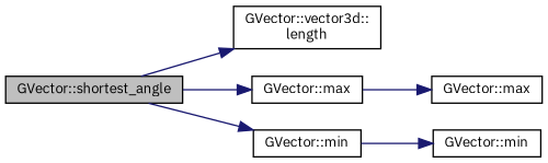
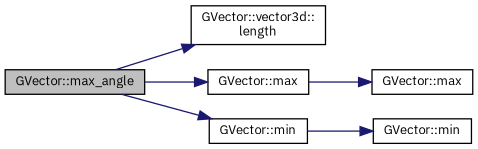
  digraph {
    fontname="IBM Plex Sans"
    rankdir=LR
    node [color=black fillcolor=white fontname="IBM Plex Sans" fontsize=10 shape=record style=filled]
    edge [color=midnightblue fontname="IBM Plex Sans" fontsize=10 labelfontname=Helvetica labelfontsize=10 style=solid]
-   n1 [fillcolor=grey75 fontcolor=black height=0.2 label="GVector::shortest_angle" width=0.4]
+   n1 [fillcolor=grey75 fontcolor=black height=0.2 label="GVector::max_angle" width=0.4]
    n2 [height=0.2 label="GVector::vector3d::\llength" width=0.4]
    n3 [height=0.2 label="GVector::max" width=0.4]
    n4 [height=0.2 label="GVector::min" width=0.4]
    n5 [height=0.2 label="GVector::max" width=0.4]
    n6 [height=0.2 label="GVector::min" width=0.4]
    n1 -> n2
    n1 -> n3
    n1 -> n4
    n3 -> n5
    n4 -> n6
  }
